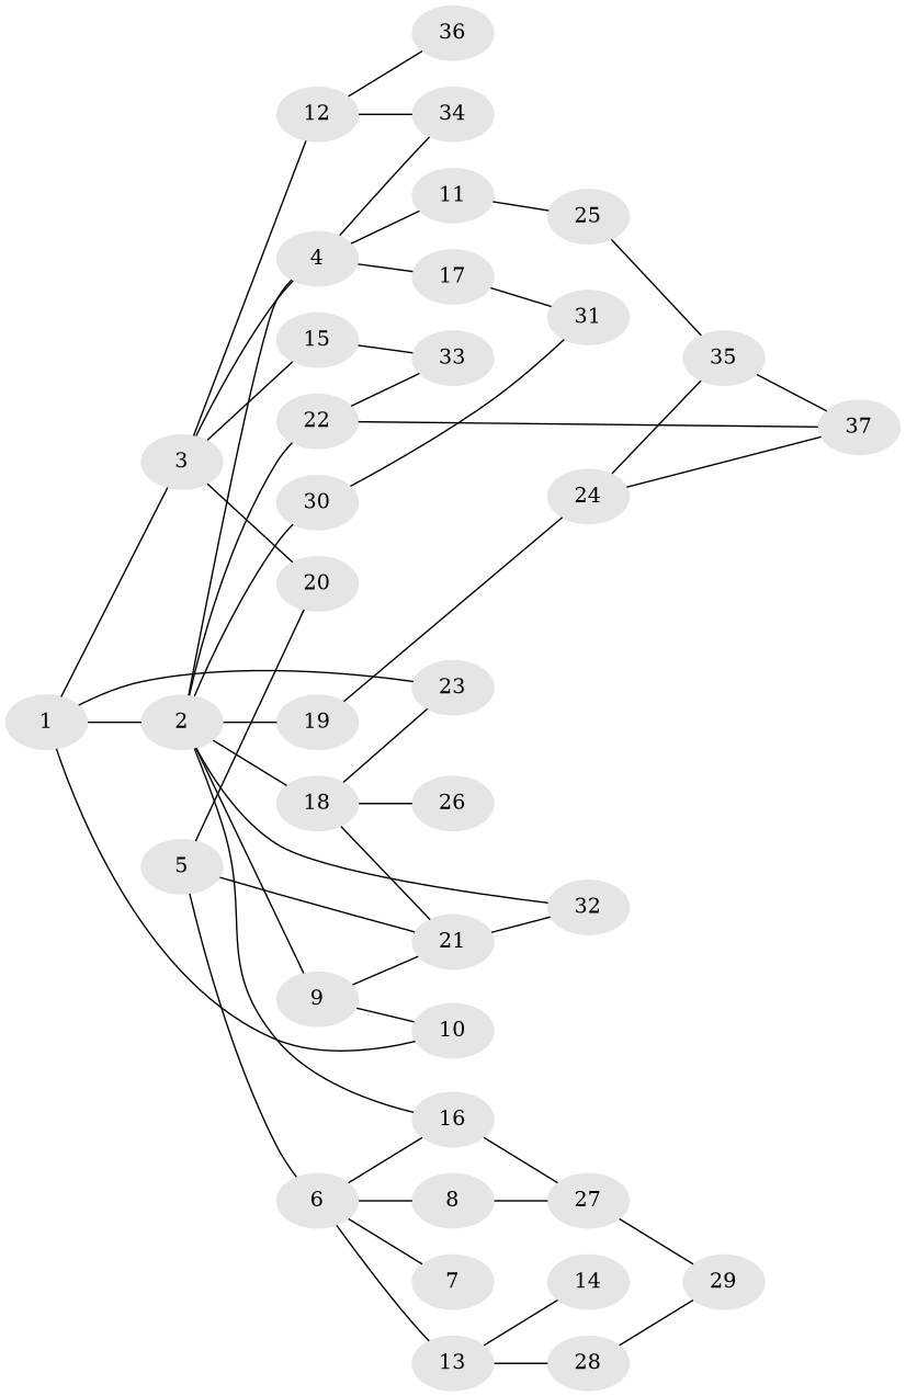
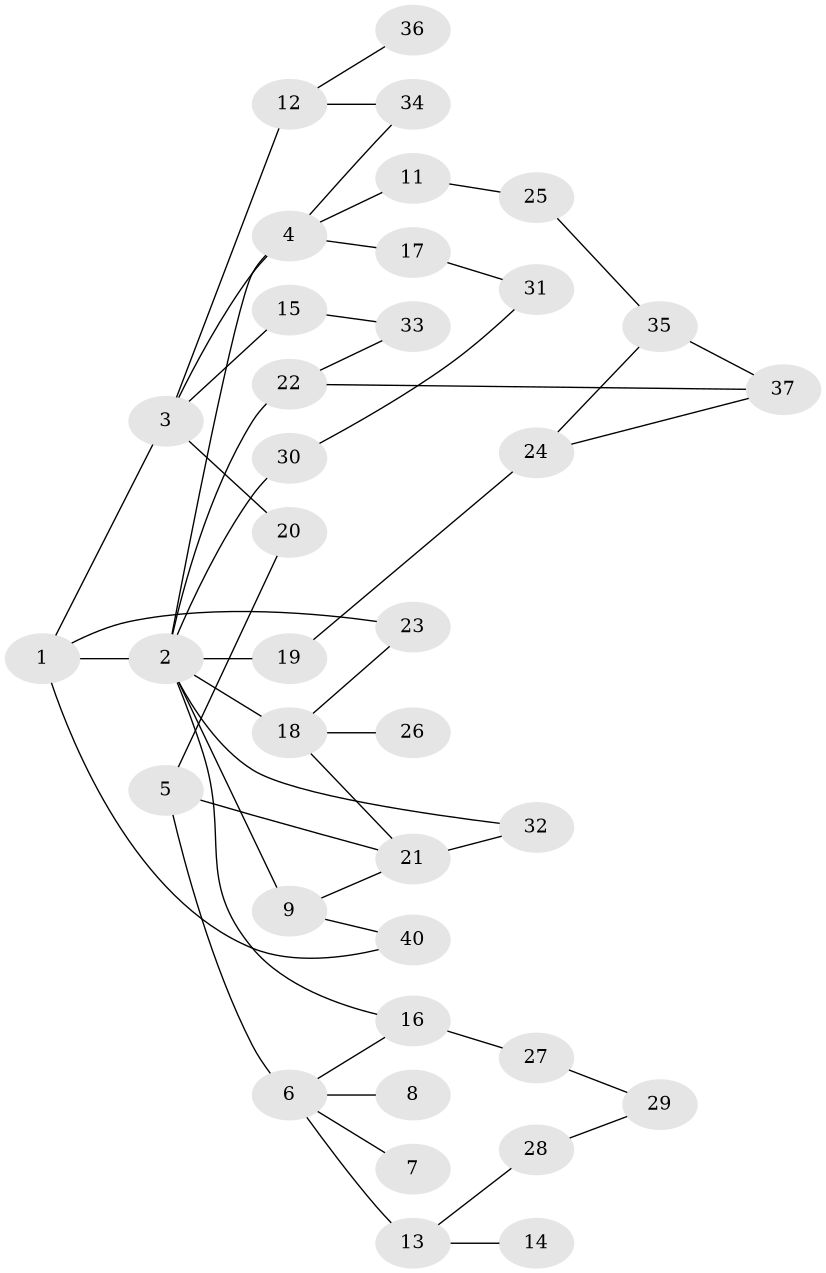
  graph {
    rankdir=LR
    node [color=gray90 style=filled]
    edge [weight=1.0]
    1
    2
    3
-   10
+   10 [label=40]
    23
    4
    9
    16
    18
    19
    22
    30
    32
    12
    15
    20
    17
    11
    34
    5
    6
    21
    27
    26
    24
    33
    37
    31
    36
    25
    7
    8
    13
    14
    28
    29
    35
    1 -- 2
    1 -- 3
    1 -- 10 [weight=2.0]
    1 -- 23
    2 -- 4 [weight=3.0]
    2 -- 9 [weight=2.0]
    2 -- 16
    2 -- 18
    2 -- 19
    2 -- 22
    2 -- 30
    2 -- 32
    3 -- 4
    3 -- 12
    3 -- 15
    3 -- 20 [weight=2.0]
    4 -- 17
    4 -- 11
    4 -- 34
    9 -- 10 [weight=2.0]
    9 -- 21
    16 -- 27
    18 -- 23
    18 -- 21
    18 -- 26
    19 -- 24
    22 -- 33
    22 -- 37
    30 -- 31
    12 -- 34
    12 -- 36
    15 -- 33 [weight=4.0]
    17 -- 31
    11 -- 25
    5 -- 20 [weight=2.0]
    5 -- 6
    5 -- 21
    6 -- 16
    6 -- 7
    6 -- 8
    6 -- 13
    21 -- 32
    27 -- 29
    24 -- 37
    24 -- 35
    25 -- 35
-   8 -- 27
    13 -- 14
    13 -- 28
    28 -- 29
    35 -- 37
  }
